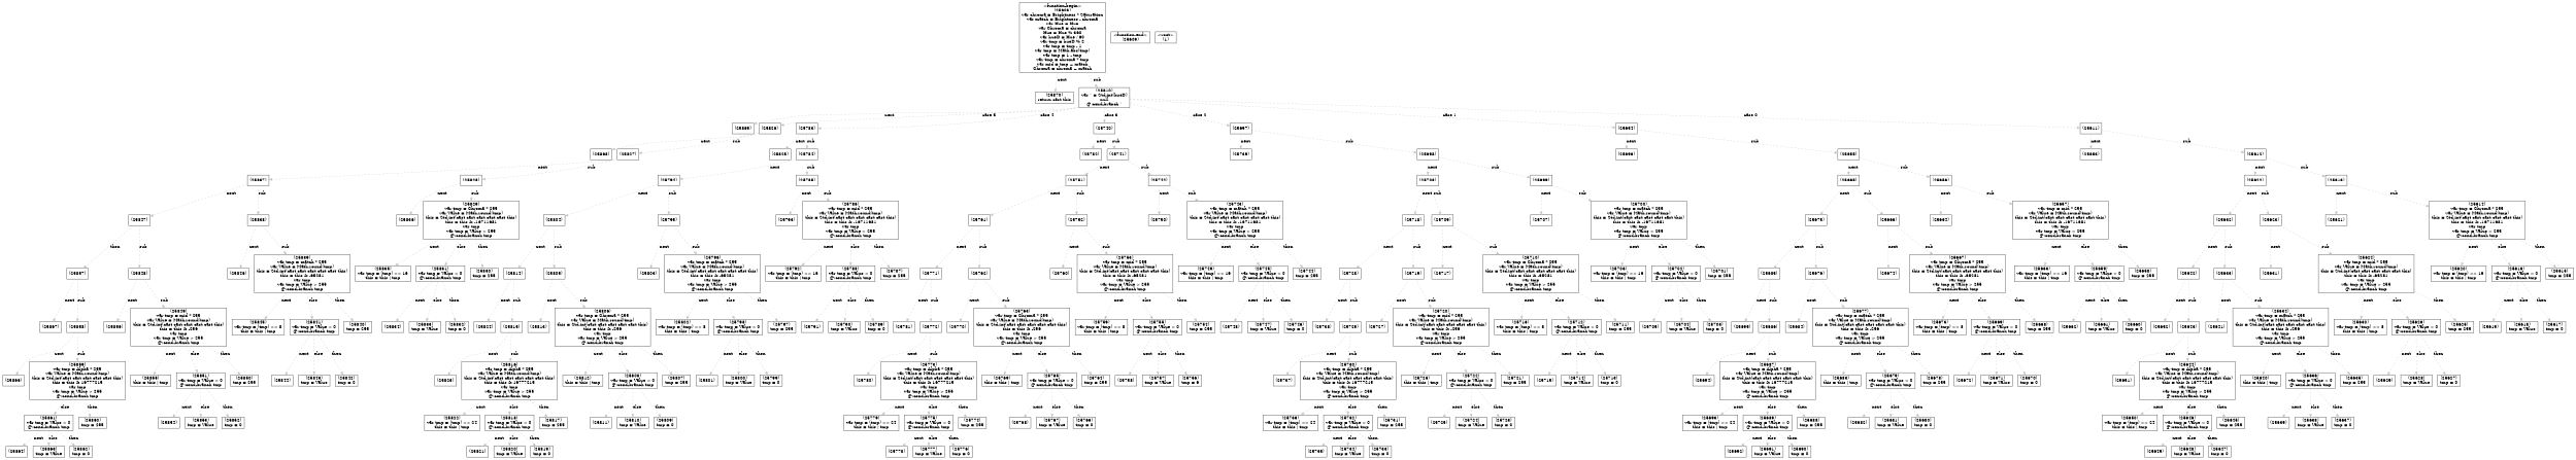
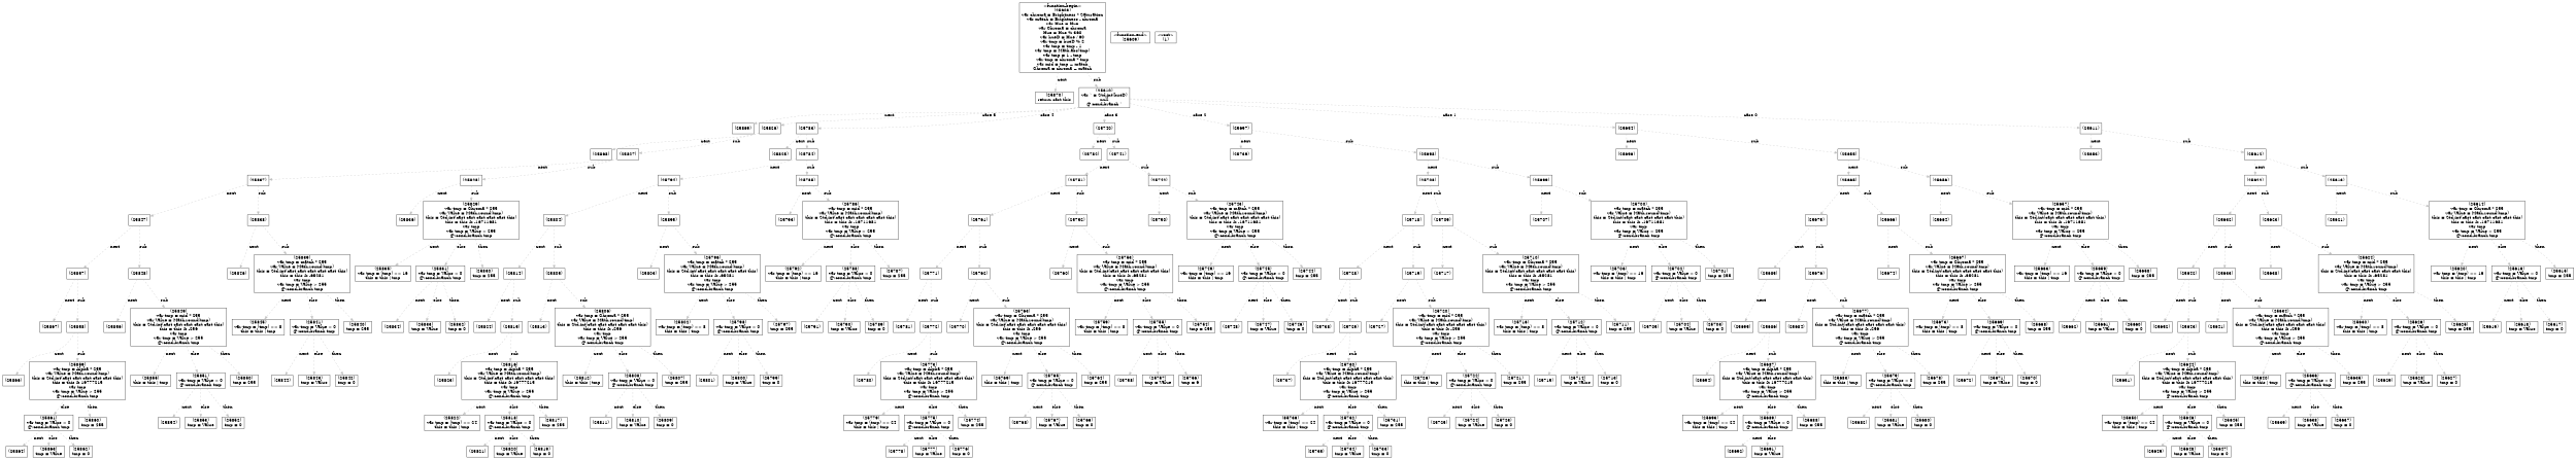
  digraph {
    node [shape=box]
    edge [color=gray style=dashed]
    n1 [label="(25870)\nreturn cast this"]
    n2 [label="(25869)"]
    n3 [label="(25868)"]
    n4 [label="(25867)"]
    n5 [label="(25866)"]
    n6 [label="(25864)"]
    n7 [label="(25863)\ntmp = Value"]
    n8 [label="(25862)\ntmp = 0"]
    n9 [label="(25861)\nvar tmp = Value < 0\n@:cond-branch tmp"]
    n10 [label="(25860)\ntmp = 255"]
    n11 [label="(25859)\nvar tmp = Alpha * 255\nvar Value = Math.round(tmp)\nthis = Std.int(cast cast cast cast cast this)\nthis = this & 16777215\nvar tmp\nvar tmp = Value > 255\n@:cond-branch tmp"]
    n12 [label="(25858)"]
    n13 [label="(25857)"]
    n14 [label="(25856)"]
    n15 [label="(25855)\nthis = this | tmp"]
    n16 [label="(25854)"]
    n17 [label="(25853)\ntmp = Value"]
    n18 [label="(25852)\ntmp = 0"]
    n19 [label="(25851)\nvar tmp = Value < 0\n@:cond-branch tmp"]
    n20 [label="(25850)\ntmp = 255"]
    n21 [label="(25849)\nvar tmp = mid * 255\nvar Value = Math.round(tmp)\nthis = Std.int(cast cast cast cast cast this)\nthis = this & -256\nvar tmp\nvar tmp = Value > 255\n@:cond-branch tmp"]
    n22 [label="(25848)"]
    n23 [label="(25847)"]
    n24 [label="(25846)"]
    n25 [label="(25845)\nvar tmp = (tmp) << 8\nthis = this | tmp"]
    n26 [label="(25844)"]
    n27 [label="(25843)\ntmp = Value"]
    n28 [label="(25842)\ntmp = 0"]
    n29 [label="(25841)\nvar tmp = Value < 0\n@:cond-branch tmp"]
    n30 [label="(25840)\ntmp = 255"]
    n31 [label="(25839)\nvar tmp = match * 255\nvar Value = Math.round(tmp)\nthis = Std.int(cast cast cast cast cast this)\nthis = this & -65281\nvar tmp\nvar tmp = Value > 255\n@:cond-branch tmp"]
    n32 [label="(25838)"]
    n33 [label="(25837)"]
    n34 [label="(25836)"]
    n35 [label="(25835)\nvar tmp = (tmp) << 16\nthis = this | tmp"]
    n36 [label="(25834)"]
    n37 [label="(25833)\ntmp = Value"]
    n38 [label="(25832)\ntmp = 0"]
    n39 [label="(25831)\nvar tmp = Value < 0\n@:cond-branch tmp"]
    n40 [label="(25830)\ntmp = 255"]
    n41 [label="(25829)\nvar tmp = Chroma * 255\nvar Value = Math.round(tmp)\nthis = Std.int(cast cast cast cast cast this)\nthis = this & -16711681\nvar tmp\nvar tmp = Value > 255\n@:cond-branch tmp"]
    n42 [label="(25828)"]
    n43 [label="(25827)"]
    n44 [label="(25826)"]
    n45 [label="(25825)"]
    n46 [label="(25824)"]
    n47 [label="(25823)"]
    n48 [label="(25822)\nvar tmp = (tmp) << 24\nthis = this | tmp"]
    n49 [label="(25821)"]
    n50 [label="(25820)\ntmp = Value"]
    n51 [label="(25819)\ntmp = 0"]
    n52 [label="(25818)\nvar tmp = Value < 0\n@:cond-branch tmp"]
    n53 [label="(25817)\ntmp = 255"]
    n54 [label="(25816)\nvar tmp = Alpha * 255\nvar Value = Math.round(tmp)\nthis = Std.int(cast cast cast cast cast this)\nthis = this & 16777215\nvar tmp\nvar tmp = Value > 255\n@:cond-branch tmp"]
    n55 [label="(25815)"]
    n56 [label="(25814)"]
    n57 [label="(25813)"]
    n58 [label="(25812)\nthis = this | tmp"]
    n59 [label="(25811)"]
    n60 [label="(25810)\ntmp = Value"]
    n61 [label="(25809)\ntmp = 0"]
    n62 [label="(25808)\nvar tmp = Value < 0\n@:cond-branch tmp"]
    n63 [label="(25807)\ntmp = 255"]
    n64 [label="(25806)\nvar tmp = Chroma * 255\nvar Value = Math.round(tmp)\nthis = Std.int(cast cast cast cast cast this)\nthis = this & -256\nvar tmp\nvar tmp = Value > 255\n@:cond-branch tmp"]
    n65 [label="(25805)"]
    n66 [label="(25804)"]
    n67 [label="(25803)"]
    n68 [label="(25802)\nvar tmp = (tmp) << 8\nthis = this | tmp"]
    n69 [label="(25801)"]
    n70 [label="(25800)\ntmp = Value"]
    n71 [label="(25799)\ntmp = 0"]
    n72 [label="(25798)\nvar tmp = Value < 0\n@:cond-branch tmp"]
    n73 [label="(25797)\ntmp = 255"]
    n74 [label="(25796)\nvar tmp = match * 255\nvar Value = Math.round(tmp)\nthis = Std.int(cast cast cast cast cast this)\nthis = this & -65281\nvar tmp\nvar tmp = Value > 255\n@:cond-branch tmp"]
-   n75 [label="(25795)"]
+   n75 [label="(25895)"]
    n76 [label="(25794)"]
    n77 [label="(25793)"]
    n78 [label="(25792)\nvar tmp = (tmp) << 16\nthis = this | tmp"]
    n79 [label="(25791)"]
    n80 [label="(25790)\ntmp = Value"]
    n81 [label="(25789)\ntmp = 0"]
    n82 [label="(25788)\nvar tmp = Value < 0\n@:cond-branch tmp"]
    n83 [label="(25787)\ntmp = 255"]
    n84 [label="(25786)\nvar tmp = mid * 255\nvar Value = Math.round(tmp)\nthis = Std.int(cast cast cast cast cast this)\nthis = this & -16711681\nvar tmp\nvar tmp = Value > 255\n@:cond-branch tmp"]
    n85 [label="(25785)"]
    n86 [label="(25784)"]
    n87 [label="(25783)"]
    n88 [label="(25782)"]
    n89 [label="(25781)"]
    n90 [label="(25780)"]
    n91 [label="(25779)\nvar tmp = (tmp) << 24\nthis = this | tmp"]
    n92 [label="(25778)"]
    n93 [label="(25777)\ntmp = Value"]
    n94 [label="(25776)\ntmp = 0"]
    n95 [label="(25775)\nvar tmp = Value < 0\n@:cond-branch tmp"]
    n96 [label="(25774)\ntmp = 255"]
    n97 [label="(25773)\nvar tmp = Alpha * 255\nvar Value = Math.round(tmp)\nthis = Std.int(cast cast cast cast cast this)\nthis = this & 16777215\nvar tmp\nvar tmp = Value > 255\n@:cond-branch tmp"]
    n98 [label="(25772)"]
    n99 [label="(25771)"]
    n100 [label="(25770)"]
    n101 [label="(25769)\nthis = this | tmp"]
    n102 [label="(25768)"]
    n103 [label="(25767)\ntmp = Value"]
    n104 [label="(25766)\ntmp = 0"]
    n105 [label="(25765)\nvar tmp = Value < 0\n@:cond-branch tmp"]
    n106 [label="(25764)\ntmp = 255"]
    n107 [label="(25763)\nvar tmp = Chroma * 255\nvar Value = Math.round(tmp)\nthis = Std.int(cast cast cast cast cast this)\nthis = this & -256\nvar tmp\nvar tmp = Value > 255\n@:cond-branch tmp"]
    n108 [label="(25762)"]
    n109 [label="(25761)"]
    n110 [label="(25760)"]
    n111 [label="(25759)\nvar tmp = (tmp) << 8\nthis = this | tmp"]
    n112 [label="(25758)"]
    n113 [label="(25757)\ntmp = Value"]
    n114 [label="(25756)\ntmp = 6"]
    n115 [label="(25755)\nvar tmp = Value < 0\n@:cond-branch tmp"]
    n116 [label="(25754)\ntmp = 255"]
    n117 [label="(25753)\nvar tmp = mid * 255\nvar Value = Math.round(tmp)\nthis = Std.int(cast cast cast cast cast this)\nthis = this & -65281\nvar tmp\nvar tmp = Value > 255\n@:cond-branch tmp"]
    n118 [label="(25752)"]
    n119 [label="(25751)"]
    n120 [label="(25750)"]
    n121 [label="(25749)\nvar tmp = (tmp) << 16\nthis = this | tmp"]
    n122 [label="(25748)"]
    n123 [label="(25747)\ntmp = Value"]
    n124 [label="(25746)\ntmp = 0"]
    n125 [label="(25745)\nvar tmp = Value < 0\n@:cond-branch tmp"]
    n126 [label="(25744)\ntmp = 255"]
    n127 [label="(25743)\nvar tmp = match * 255\nvar Value = Math.round(tmp)\nthis = Std.int(cast cast cast cast cast this)\nthis = this & -16711681\nvar tmp\nvar tmp = Value > 255\n@:cond-branch tmp"]
    n128 [label="(25742)"]
    n129 [label="(25741)"]
    n130 [label="(25740)"]
    n131 [label="(25739)"]
    n132 [label="(25738)"]
    n133 [label="(25737)"]
-   n134 [label="(25736)\nvar tmp = (tmp) << 24\nthis = this | tmp"]
+   n134 [label="(85736)\nvar tmp = (tmp) << 24\nthis = this | tmp"]
    n135 [label="(25735)"]
    n136 [label="(25734)\ntmp = Value"]
    n137 [label="(25733)\ntmp = 0"]
    n138 [label="(25732)\nvar tmp = Value < 0\n@:cond-branch tmp"]
    n139 [label="(25731)\ntmp = 255"]
    n140 [label="(25730)\nvar tmp = Alpha * 255\nvar Value = Math.round(tmp)\nthis = Std.int(cast cast cast cast cast this)\nthis = this & 16777215\nvar tmp\nvar tmp = Value > 255\n@:cond-branch tmp"]
    n141 [label="(25729)"]
    n142 [label="(25728)"]
    n143 [label="(25727)"]
    n144 [label="(25726)\nthis = this | tmp"]
    n145 [label="(25725)"]
    n146 [label="(25724)\ntmp = Value"]
    n147 [label="(25723)\ntmp = 0"]
    n148 [label="(25722)\nvar tmp = Value < 0\n@:cond-branch tmp"]
    n149 [label="(25721)\ntmp = 255"]
    n150 [label="(25720)\nvar tmp = mid * 255\nvar Value = Math.round(tmp)\nthis = Std.int(cast cast cast cast cast this)\nthis = this & -256\nvar tmp\nvar tmp = Value > 255\n@:cond-branch tmp"]
    n151 [label="(25719)"]
    n152 [label="(25718)"]
    n153 [label="(25717)"]
    n154 [label="(25716)\nvar tmp = (tmp) << 8\nthis = this | tmp"]
    n155 [label="(25715)"]
    n156 [label="(25714)\ntmp = Value"]
    n157 [label="(25713)\ntmp = 0"]
    n158 [label="(25712)\nvar tmp = Value < 0\n@:cond-branch tmp"]
    n159 [label="(25711)\ntmp = 255"]
    n160 [label="(25710)\nvar tmp = Chroma * 255\nvar Value = Math.round(tmp)\nthis = Std.int(cast cast cast cast cast this)\nthis = this & -65281\nvar tmp\nvar tmp = Value > 255\n@:cond-branch tmp"]
    n161 [label="(25709)"]
    n162 [label="(25708)"]
    n163 [label="(25707)"]
    n164 [label="(25706)\nvar tmp = (tmp) << 16\nthis = this | tmp"]
    n165 [label="(25705)"]
    n166 [label="(25704)\ntmp = Value"]
    n167 [label="(25703)\ntmp = 0"]
    n168 [label="(25702)\nvar tmp = Value < 0\n@:cond-branch tmp"]
    n169 [label="(25701)\ntmp = 255"]
    n170 [label="(25700)\nvar tmp = match * 255\nvar Value = Math.round(tmp)\nthis = Std.int(cast cast cast cast cast this)\nthis = this & -16711681\nvar tmp\nvar tmp = Value > 255\n@:cond-branch tmp"]
    n171 [label="(25699)"]
    n172 [label="(25698)"]
    n173 [label="(25697)"]
    n174 [label="(25696)"]
    n175 [label="(25695)"]
    n176 [label="(25694)"]
    n177 [label="(25693)\nvar tmp = (tmp) << 24\nthis = this | tmp"]
    n178 [label="(25692)"]
    n179 [label="(25691)\ntmp = Value"]
-   n180 [label="(25690)\ntmp = 0"]
    n181 [label="(25689)\nvar tmp = Value < 0\n@:cond-branch tmp"]
    n182 [label="(25688)\ntmp = 255"]
    n183 [label="(25687)\nvar tmp = Alpha * 255\nvar Value = Math.round(tmp)\nthis = Std.int(cast cast cast cast cast this)\nthis = this & 16777215\nvar tmp\nvar tmp = Value > 255\n@:cond-branch tmp"]
    n184 [label="(25686)"]
    n185 [label="(25685)"]
    n186 [label="(25684)"]
    n187 [label="(25683)\nthis = this | tmp"]
    n188 [label="(25682)"]
    n189 [label="(25681)\ntmp = Value"]
    n190 [label="(25680)\ntmp = 0"]
    n191 [label="(25679)\nvar tmp = Value < 0\n@:cond-branch tmp"]
    n192 [label="(25678)\ntmp = 255"]
    n193 [label="(25677)\nvar tmp = match * 255\nvar Value = Math.round(tmp)\nthis = Std.int(cast cast cast cast cast this)\nthis = this & -256\nvar tmp\nvar tmp = Value > 255\n@:cond-branch tmp"]
    n194 [label="(25676)"]
    n195 [label="(25675)"]
    n196 [label="(25674)"]
    n197 [label="(25673)\nvar tmp = (tmp) << 8\nthis = this | tmp"]
    n198 [label="(25672)"]
    n199 [label="(25671)\ntmp = Value"]
    n200 [label="(25670)\ntmp = 0"]
    n201 [label="(25669)\nvar tmp = Value < 0\n@:cond-branch tmp"]
    n202 [label="(25668)\ntmp = 255"]
    n203 [label="(25667)\nvar tmp = Chroma * 255\nvar Value = Math.round(tmp)\nthis = Std.int(cast cast cast cast cast this)\nthis = this & -65281\nvar tmp\nvar tmp = Value > 255\n@:cond-branch tmp"]
    n204 [label="(25666)"]
    n205 [label="(25665)"]
    n206 [label="(25664)"]
    n207 [label="(25663)\nvar tmp = (tmp) << 16\nthis = this | tmp"]
    n208 [label="(25662)"]
    n209 [label="(25661)\ntmp = Value"]
    n210 [label="(25660)\ntmp = 0"]
    n211 [label="(25659)\nvar tmp = Value < 0\n@:cond-branch tmp"]
    n212 [label="(25658)\ntmp = 255"]
    n213 [label="(25657)\nvar tmp = mid * 255\nvar Value = Math.round(tmp)\nthis = Std.int(cast cast cast cast cast this)\nthis = this & -16711681\nvar tmp\nvar tmp = Value > 255\n@:cond-branch tmp"]
    n214 [label="(25656)"]
    n215 [label="(25655)"]
    n216 [label="(25654)"]
    n217 [label="(25653)"]
    n218 [label="(25652)"]
    n219 [label="(25651)"]
    n220 [label="(25650)\nvar tmp = (tmp) << 24\nthis = this | tmp"]
    n221 [label="(25649)"]
    n222 [label="(25648)\ntmp = Value"]
    n223 [label="(25647)\ntmp = 0"]
    n224 [label="(25646)\nvar tmp = Value < 0\n@:cond-branch tmp"]
    n225 [label="(25645)\ntmp = 255"]
    n226 [label="(25644)\nvar tmp = Alpha * 255\nvar Value = Math.round(tmp)\nthis = Std.int(cast cast cast cast cast this)\nthis = this & 16777215\nvar tmp\nvar tmp = Value > 255\n@:cond-branch tmp"]
    n227 [label="(25643)"]
    n228 [label="(25642)"]
    n229 [label="(25641)"]
    n230 [label="(25640)\nthis = this | tmp"]
    n231 [label="(25639)"]
    n232 [label="(25638)\ntmp = Value"]
    n233 [label="(25637)\ntmp = 0"]
    n234 [label="(25636)\nvar tmp = Value < 0\n@:cond-branch tmp"]
    n235 [label="(25635)\ntmp = 255"]
    n236 [label="(25634)\nvar tmp = match * 255\nvar Value = Math.round(tmp)\nthis = Std.int(cast cast cast cast cast this)\nthis = this & -256\nvar tmp\nvar tmp = Value > 255\n@:cond-branch tmp"]
    n237 [label="(25633)"]
    n238 [label="(25632)"]
-   n239 [label="(25631)"]
+   n239 [label="(25638)"]
    n240 [label="(25630)\nvar tmp = (tmp) << 8\nthis = this | tmp"]
    n241 [label="(25629)"]
    n242 [label="(25628)\ntmp = Value"]
    n243 [label="(25627)\ntmp = 0"]
    n244 [label="(25626)\nvar tmp = Value < 0\n@:cond-branch tmp"]
    n245 [label="(25625)\ntmp = 255"]
    n246 [label="(25624)\nvar tmp = mid * 255\nvar Value = Math.round(tmp)\nthis = Std.int(cast cast cast cast cast this)\nthis = this & -65281\nvar tmp\nvar tmp = Value > 255\n@:cond-branch tmp"]
    n247 [label="(25623)"]
    n248 [label="(25622)"]
    n249 [label="(25621)"]
    n250 [label="(25620)\nvar tmp = (tmp) << 16\nthis = this | tmp"]
    n251 [label="(25619)"]
    n252 [label="(25618)\ntmp = Value"]
    n253 [label="(25617)\ntmp = 0"]
    n254 [label="(25616)\nvar tmp = Value < 0\n@:cond-branch tmp"]
    n255 [label="(25615)\ntmp = 255"]
    n256 [label="(25614)\nvar tmp = Chroma * 255\nvar Value = Math.round(tmp)\nthis = Std.int(cast cast cast cast cast this)\nthis = this & -16711681\nvar tmp\nvar tmp = Value > 255\n@:cond-branch tmp"]
    n257 [label="(25613)"]
    n258 [label="(25612)"]
    n259 [label="(25611)"]
    n260 [label="(25610)\nvar ` = Std.int(hueD)\nnull\n@:cond-branch `"]
    n261 [label="<function-end>\n(25609)"]
    n262 [label="<function-begin>\n(25608)\nvar chroma = Brightness * Saturation\nvar match = Brightness - chroma\nvar Hue = Hue\nvar Chroma = chroma\nHue = Hue % 360\nvar hueD = Hue / 60\nvar tmp = hueD % 2\nvar tmp = tmp - 1\nvar tmp = Math.abs(tmp)\nvar tmp = 1 - tmp\nvar tmp = chroma * tmp\nvar mid = tmp + match\nChroma = chroma + match"]
    n263 [label="<root>\n(1)"]
    n9 -> n6 [label=next]
    n9 -> n7 [label=else]
    n9 -> n8 [label=then]
    n11 -> n9 [label=else]
    n11 -> n10 [label=then]
    n12 -> n5 [label=next]
    n12 -> n11 [label=sub]
    n13 -> n4 [label=next]
    n13 -> n12 [label=sub]
    n19 -> n16 [label=next]
    n19 -> n17 [label=else]
    n19 -> n18 [label=then]
    n21 -> n15 [label=next]
    n21 -> n19 [label=else]
    n21 -> n20 [label=then]
    n22 -> n14 [label=next]
    n22 -> n21 [label=sub]
-   n23 -> n13 [label=then]
+   n23 -> n13 [label=next]
    n23 -> n22 [label=sub]
    n29 -> n26 [label=next]
    n29 -> n27 [label=else]
    n29 -> n28 [label=then]
    n31 -> n25 [label=next]
    n31 -> n29 [label=else]
    n31 -> n30 [label=then]
    n32 -> n24 [label=next]
    n32 -> n31 [label=sub]
    n33 -> n23 [label=next]
    n33 -> n32 [label=sub]
    n39 -> n36 [label=next]
    n39 -> n37 [label=else]
    n39 -> n38 [label=then]
    n41 -> n35 [label=next]
    n41 -> n39 [label=else]
    n41 -> n40 [label=then]
    n42 -> n34 [label=next]
    n42 -> n41 [label=sub]
    n43 -> n33 [label=next]
    n43 -> n42 [label=sub]
    n44 -> n3 [label=next]
    n44 -> n43 [label=sub]
    n52 -> n49 [label=next]
    n52 -> n50 [label=else]
    n52 -> n51 [label=then]
    n54 -> n48 [label=next]
    n54 -> n52 [label=else]
    n54 -> n53 [label=then]
    n55 -> n47 [label=next]
    n55 -> n54 [label=sub]
    n56 -> n46 [label=next]
    n56 -> n55 [label=sub]
    n62 -> n59 [label=next]
    n62 -> n60 [label=else]
    n62 -> n61 [label=then]
    n64 -> n58 [label=next]
    n64 -> n62 [label=else]
    n64 -> n63 [label=then]
    n65 -> n57 [label=next]
    n65 -> n64 [label=sub]
    n66 -> n56 [label=next]
    n66 -> n65 [label=sub]
    n72 -> n69 [label=next]
    n72 -> n70 [label=else]
    n72 -> n71 [label=then]
    n74 -> n68 [label=next]
    n74 -> n72 [label=else]
    n74 -> n73 [label=then]
    n75 -> n67 [label=next]
    n75 -> n74 [label=sub]
    n76 -> n66 [label=next]
    n76 -> n75 [label=sub]
    n82 -> n79 [label=next]
    n82 -> n80 [label=else]
    n82 -> n81 [label=then]
    n84 -> n78 [label=next]
    n84 -> n82 [label=else]
    n84 -> n83 [label=then]
    n85 -> n77 [label=next]
    n85 -> n84 [label=sub]
    n86 -> n76 [label=next]
    n86 -> n85 [label=sub]
    n87 -> n45 [label=next]
    n87 -> n86 [label=sub]
    n95 -> n92 [label=next]
    n95 -> n93 [label=else]
    n95 -> n94 [label=then]
    n97 -> n91 [label=next]
    n97 -> n95 [label=else]
    n97 -> n96 [label=then]
    n98 -> n90 [label=next]
    n98 -> n97 [label=sub]
    n99 -> n89 [label=next]
    n99 -> n98 [label=sub]
    n105 -> n102 [label=next]
    n105 -> n103 [label=else]
    n105 -> n104 [label=then]
    n107 -> n101 [label=next]
    n107 -> n105 [label=else]
    n107 -> n106 [label=then]
    n108 -> n100 [label=next]
    n108 -> n107 [label=sub]
    n109 -> n99 [label=next]
    n109 -> n108 [label=sub]
    n115 -> n112 [label=next]
    n115 -> n113 [label=else]
    n115 -> n114 [label=then]
    n117 -> n111 [label=next]
    n117 -> n115 [label=else]
    n117 -> n116 [label=then]
    n118 -> n110 [label=next]
    n118 -> n117 [label=sub]
    n119 -> n109 [label=next]
    n119 -> n118 [label=sub]
    n125 -> n122 [label=next]
    n125 -> n123 [label=else]
    n125 -> n124 [label=then]
    n127 -> n121 [label=next]
    n127 -> n125 [label=else]
    n127 -> n126 [label=then]
    n128 -> n120 [label=next]
    n128 -> n127 [label=sub]
    n129 -> n119 [label=next]
    n129 -> n128 [label=sub]
    n130 -> n88 [label=next]
    n130 -> n129 [label=sub]
    n138 -> n135 [label=next]
    n138 -> n136 [label=else]
    n138 -> n137 [label=then]
    n140 -> n134 [label=next]
    n140 -> n138 [label=else]
    n140 -> n139 [label=then]
    n141 -> n133 [label=next]
    n141 -> n140 [label=sub]
    n142 -> n132 [label=next]
    n142 -> n141 [label=sub]
    n148 -> n145 [label=next]
    n148 -> n146 [label=else]
    n148 -> n147 [label=then]
    n150 -> n144 [label=next]
    n150 -> n148 [label=else]
    n150 -> n149 [label=then]
    n151 -> n143 [label=next]
    n151 -> n150 [label=sub]
    n152 -> n142 [label=next]
    n152 -> n151 [label=sub]
    n158 -> n155 [label=next]
    n158 -> n156 [label=else]
    n158 -> n157 [label=then]
    n160 -> n154 [label=next]
    n160 -> n158 [label=else]
    n160 -> n159 [label=then]
    n161 -> n153 [label=next]
    n161 -> n160 [label=sub]
    n162 -> n152 [label=next]
    n162 -> n161 [label=sub]
    n168 -> n165 [label=next]
    n168 -> n166 [label=else]
    n168 -> n167 [label=then]
    n170 -> n164 [label=next]
    n170 -> n168 [label=else]
    n170 -> n169 [label=then]
    n171 -> n163 [label=next]
    n171 -> n170 [label=sub]
    n172 -> n162 [label=next]
    n172 -> n171 [label=sub]
    n173 -> n131 [label=next]
    n173 -> n172 [label=sub]
    n181 -> n178 [label=next]
    n181 -> n179 [label=else]
-   n181 -> n180 [label=then]
    n183 -> n177 [label=next]
    n183 -> n181 [label=else]
    n183 -> n182 [label=then]
    n184 -> n176 [label=next]
    n184 -> n183 [label=sub]
    n185 -> n175 [label=next]
-   n185 -> n184 [label=sub]
    n191 -> n188 [label=next]
    n191 -> n189 [label=else]
    n191 -> n190 [label=then]
    n193 -> n187 [label=next]
    n193 -> n191 [label=else]
    n193 -> n192 [label=then]
    n194 -> n186 [label=next]
    n194 -> n193 [label=sub]
    n195 -> n185 [label=next]
    n195 -> n194 [label=sub]
    n201 -> n198 [label=next]
    n201 -> n199 [label=else]
    n201 -> n200 [label=then]
    n203 -> n197 [label=next]
    n203 -> n201 [label=else]
    n203 -> n202 [label=then]
    n204 -> n196 [label=next]
    n204 -> n203 [label=sub]
    n205 -> n195 [label=next]
    n205 -> n204 [label=sub]
    n211 -> n208 [label=next]
    n211 -> n209 [label=else]
    n211 -> n210 [label=then]
    n213 -> n207 [label=next]
    n213 -> n211 [label=else]
    n213 -> n212 [label=then]
    n214 -> n206 [label=next]
    n214 -> n213 [label=sub]
    n215 -> n205 [label=next]
    n215 -> n214 [label=sub]
    n216 -> n174 [label=next]
    n216 -> n215 [label=sub]
    n224 -> n221 [label=next]
    n224 -> n222 [label=else]
    n224 -> n223 [label=then]
    n226 -> n220 [label=next]
    n226 -> n224 [label=else]
    n226 -> n225 [label=then]
    n227 -> n219 [label=next]
    n227 -> n226 [label=sub]
    n228 -> n218 [label=next]
    n228 -> n227 [label=sub]
    n234 -> n231 [label=next]
    n234 -> n232 [label=else]
    n234 -> n233 [label=then]
    n236 -> n230 [label=next]
    n236 -> n234 [label=else]
    n236 -> n235 [label=then]
    n237 -> n229 [label=next]
    n237 -> n236 [label=sub]
    n238 -> n228 [label=next]
    n238 -> n237 [label=sub]
    n244 -> n241 [label=next]
    n244 -> n242 [label=else]
    n244 -> n243 [label=then]
    n246 -> n240 [label=next]
    n246 -> n244 [label=else]
    n246 -> n245 [label=then]
    n247 -> n239 [label=next]
    n247 -> n246 [label=sub]
    n248 -> n238 [label=next]
    n248 -> n247 [label=sub]
    n254 -> n251 [label=next]
    n254 -> n252 [label=else]
    n254 -> n253 [label=then]
    n256 -> n250 [label=next]
    n256 -> n254 [label=else]
    n256 -> n255 [label=then]
    n257 -> n249 [label=next]
    n257 -> n256 [label=sub]
    n258 -> n248 [label=next]
    n258 -> n257 [label=sub]
    n259 -> n217 [label=next]
    n259 -> n258 [label=sub]
    n260 -> n2 [label=next]
    n260 -> n44 [label="case 5"]
    n260 -> n87 [label="case 4"]
    n260 -> n130 [label="case 3"]
    n260 -> n173 [label="case 2"]
    n260 -> n216 [label="case 1"]
    n260 -> n259 [label="case 0"]
    n262 -> n1 [label=next]
    n262 -> n260 [label=sub]
  }
